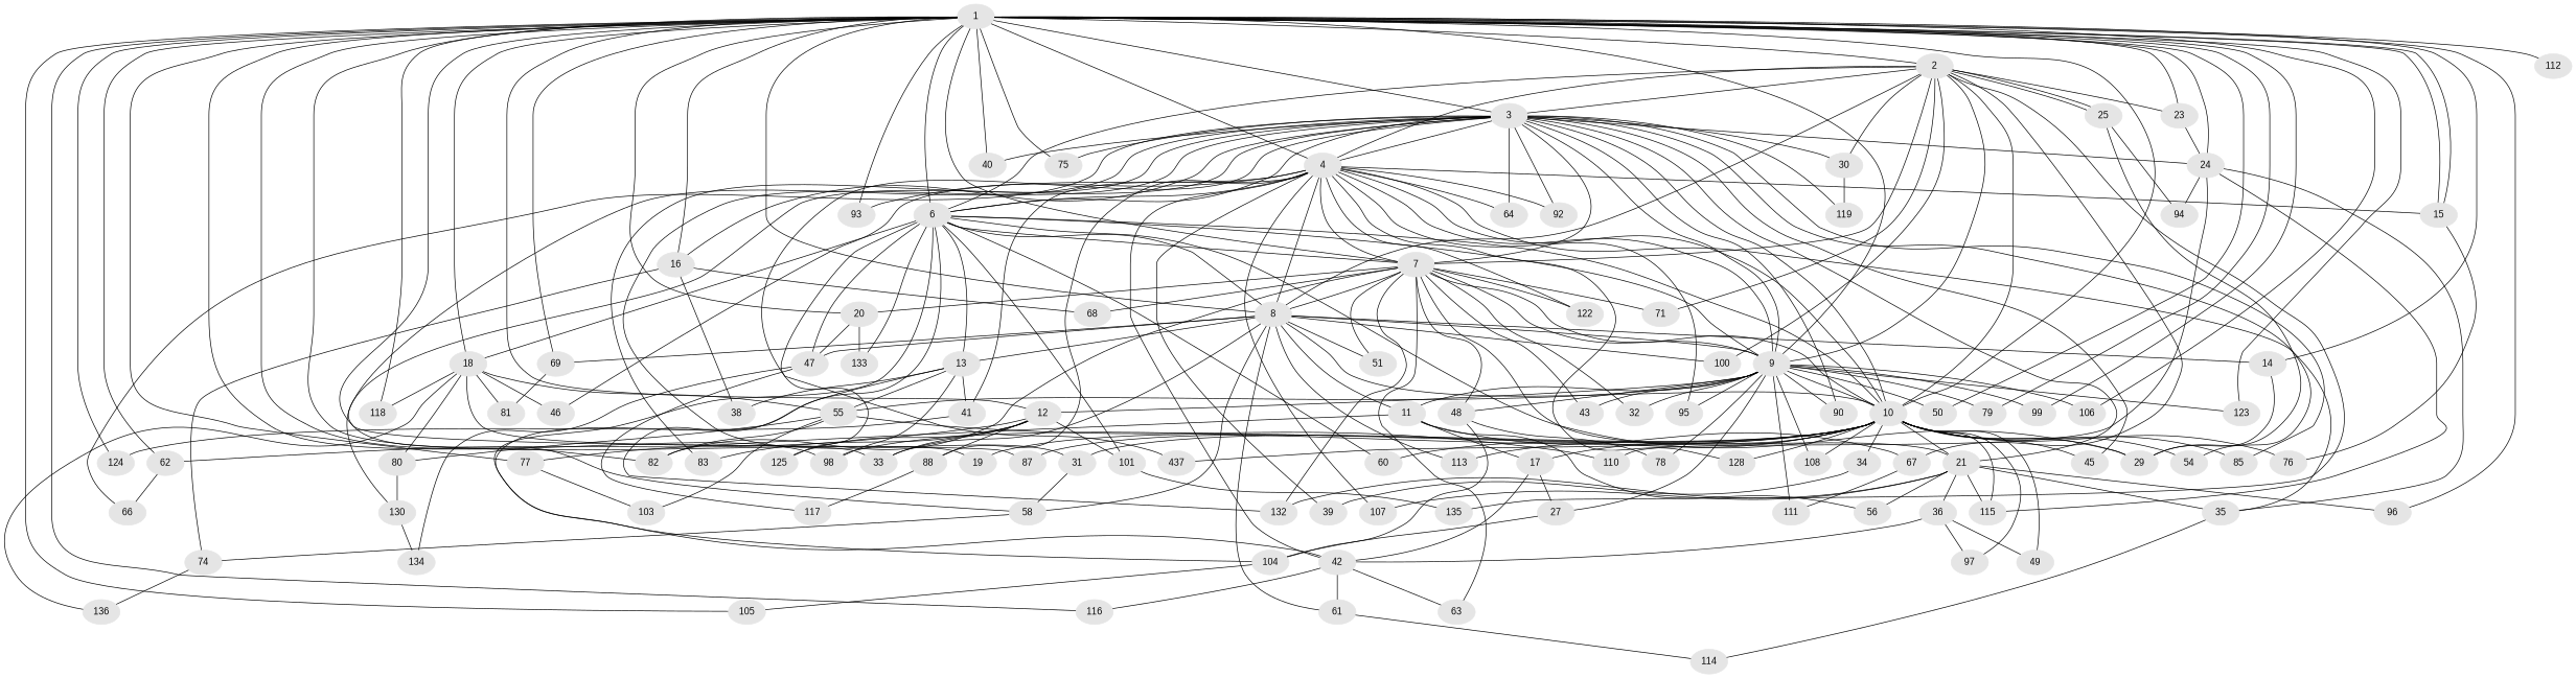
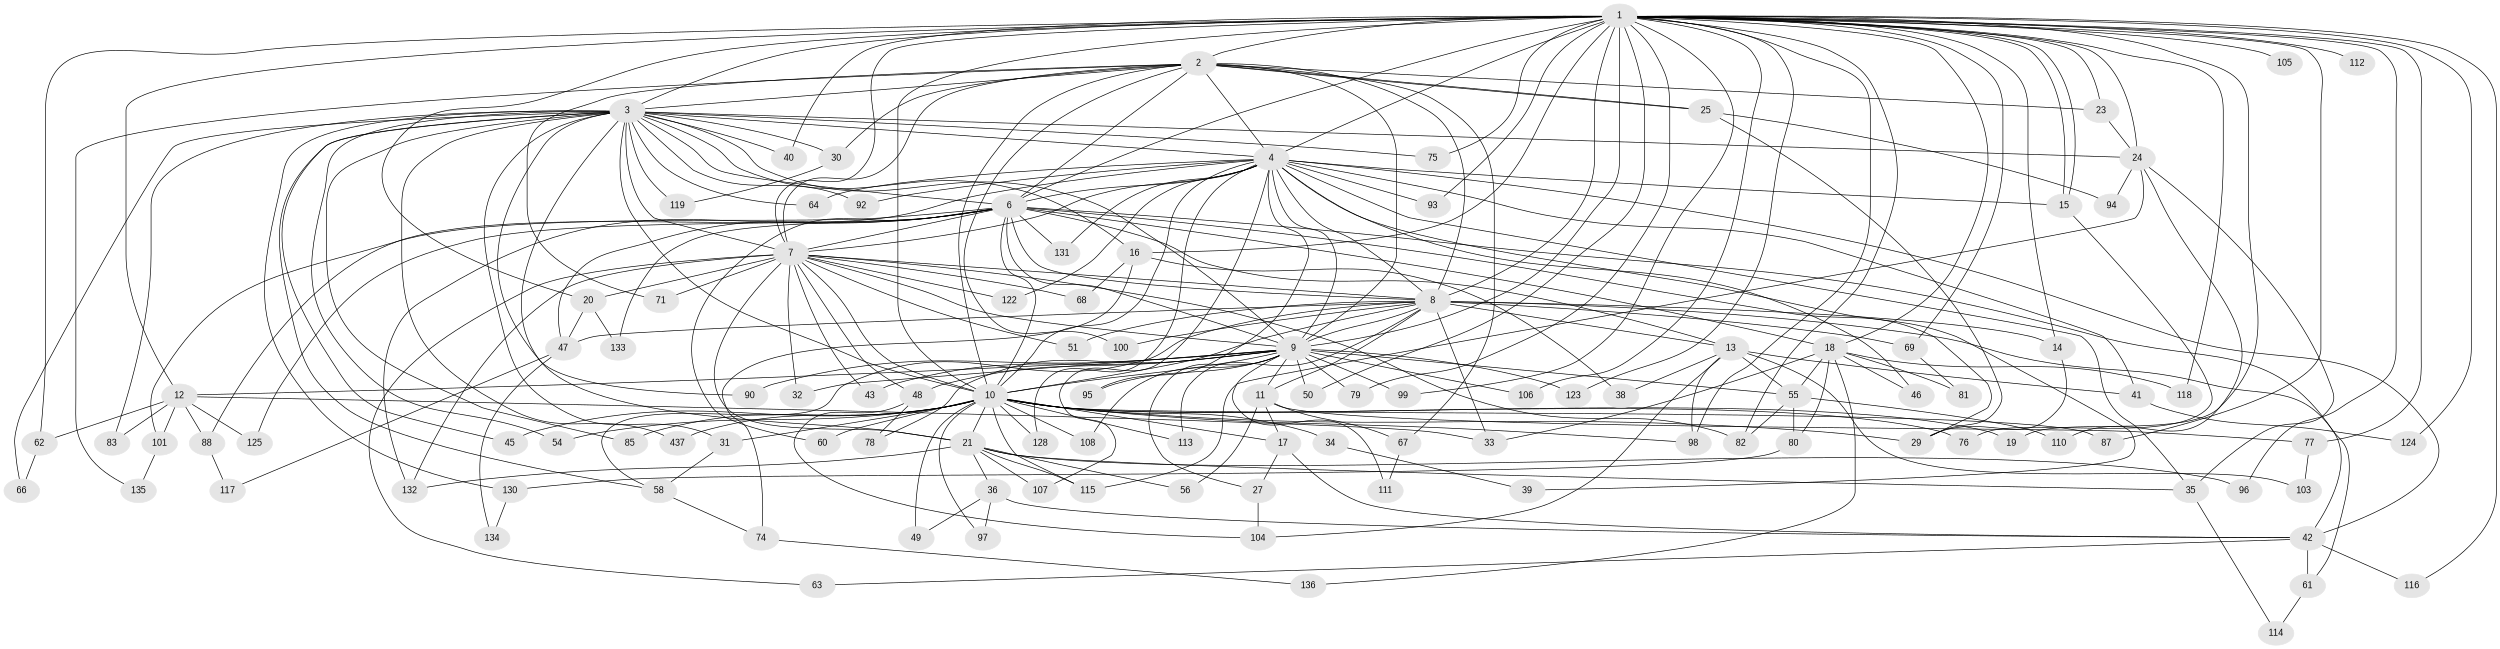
  graph {
    fontname="Liberation Sans"
    node [color=gray90 fontname="Liberation Sans" style=filled]
    edge [fontname="Liberation Sans"]
    1 [super="+5"]
    2 [super="+22"]
    3 [super="+28"]
    4 [super="+86"]
    6 [super="+65"]
    7 [super="+127"]
    8 [super="+59"]
    9 [super="+129"]
    10 [super="+44"]
    12 [super="+57"]
    14 [super="+84"]
    15 [super="+52"]
    16
    18 [super="+70"]
    19
    20
    23
    24 [super="+37"]
    40
    50
    62
    69
    75
    77
    79
    82
    87
    93
    96
    98 [super="+126"]
    99
    105
    106
    112
    116
    118
    123
    124
    25
    30
    67
    71
    100
    135
    21 [super="+26"]
    31 [super="+72"]
    45
    54
    58
    64
    66
    83
    85
    90
    92
    119
    130
    n58 [label=437]
    35 [super="+91"]
    39
    41
    42 [super="+53"]
    46
    88
    95
    107
    122
    128
+   131
    13 [super="+121"]
    29 [super="+109"]
    47 [super="+89"]
    60
    101
    125
    133
    132
    32
    43
    48
    51
    63
    68
    11
    33
    61
    113
    27 [super="+120"]
    55 [super="+102"]
    78
    108
    111
    34 [super="+73"]
    17
    49
    76
    97
    115
    38
    74
    80
    81
    136
    94
    110
    36
    103
    56
    134
    114
    117
    104
    1 -- 2 [weight=3]
    1 -- 3 [weight=2]
    1 -- 4 [weight=2]
    1 -- 6 [weight=3]
    1 -- 7 [weight=3]
    1 -- 8 [weight=3]
    1 -- 9 [weight=2]
    1 -- 10 [weight=2]
    1 -- 12
    1 -- 14
    1 -- 15
    1 -- 15
    1 -- 16
    1 -- 18
    1 -- 19
    1 -- 20
    1 -- 23
    1 -- 24
    1 -- 40
    1 -- 50
    1 -- 62
    1 -- 69
    1 -- 75
    1 -- 77
    1 -- 79
    1 -- 82
    1 -- 87
    1 -- 93
    1 -- 96
    1 -- 98
    1 -- 99
    1 -- 105
    1 -- 106
    1 -- 112 [weight=2]
    1 -- 116
    1 -- 118
    1 -- 123
    1 -- 124
    2 -- 3
    2 -- 4
    2 -- 6
    2 -- 7
    2 -- 8
    2 -- 9 [weight=2]
    2 -- 10
    2 -- 23
    2 -- 25
    2 -- 25
    2 -- 30
    2 -- 67
    2 -- 71
    2 -- 100
    2 -- 135
    3 -- 4
    3 -- 6
    3 -- 7
    3 -- 9
    3 -- 10
    3 -- 16
    3 -- 24
    3 -- 40
    3 -- 75
    3 -- 30
    3 -- 21
    3 -- 31
    3 -- 45
    3 -- 54
    3 -- 58
    3 -- 64
    3 -- 66
    3 -- 83
    3 -- 85
    3 -- 90
    3 -- 92
    3 -- 119
    3 -- 130
    3 -- n58
    4 -- 6
    4 -- 7
    4 -- 8
    4 -- 9
    4 -- 10
    4 -- 15
    4 -- 93
    4 -- 64
    4 -- 92
    4 -- 35
    4 -- 39
    4 -- 41
    4 -- 42
    4 -- 46
    4 -- 88
    4 -- 95
    4 -- 107
    4 -- 122
    4 -- 128
+   4 -- 131
    6 -- 7
    6 -- 8
    6 -- 9
    6 -- 10
    6 -- 18
    6 -- 42
+   6 -- 131
    6 -- 13
    6 -- 29
    6 -- 47
    6 -- 60
    6 -- 101
    6 -- 125
    6 -- 133
    6 -- 132 [weight=2]
    7 -- 8
    7 -- 9
    7 -- 10
    7 -- 20
    7 -- 82
    7 -- 71
    7 -- 21
    7 -- 122
    7 -- 132
    7 -- 32
    7 -- 43
    7 -- 48
    7 -- 51
    7 -- 63
    7 -- 68
    8 -- 9
    8 -- 10
    8 -- 14
    8 -- 69
    8 -- 100
    8 -- 58
    8 -- 13
    8 -- 47
    8 -- 51
    8 -- 11
    8 -- 33
    8 -- 61
    8 -- 113
    9 -- 10 [weight=2]
    9 -- 12
    9 -- 50
    9 -- 79
    9 -- 99
    9 -- 106
    9 -- 123
    9 -- 90
    9 -- 95
    9 -- 32
    9 -- 43
    9 -- 48
    9 -- 11
    9 -- 27
    9 -- 55
    9 -- 78
    9 -- 108
    9 -- 111
    10 -- 19
    10 -- 87
    10 -- 98
    10 -- 21
    10 -- 31
    10 -- 45
    10 -- 54
    10 -- 85
    10 -- n58
    10 -- 128
    10 -- 29
    10 -- 60
    10 -- 113
    10 -- 108
    10 -- 34
    10 -- 17
    10 -- 49
    10 -- 76
    10 -- 97
    10 -- 115
    12 -- 62
    12 -- 83
    12 -- 88
    12 -- 101
    12 -- 125
    12 -- 33
    14 -- 29
    15 -- 76
    16 -- 68
    16 -- 38
    16 -- 74
    18 -- 118
    18 -- 46
    18 -- 33
    18 -- 55
    18 -- 80
    18 -- 81
    18 -- 136
    20 -- 47
    20 -- 133
    23 -- 24
    24 -- 35
    24 -- 115
    24 -- 94
    24 -- 110
    62 -- 66
    69 -- 81
    77 -- 103
    25 -- 29
    25 -- 94
    30 -- 119
    67 -- 111
    21 -- 96
    21 -- 35
    21 -- 107
    21 -- 132
    21 -- 115
    21 -- 36
    21 -- 56
    31 -- 58
    58 -- 74
    130 -- 134
    35 -- 114
    41 -- 124
    42 -- 116
    42 -- 63
    42 -- 61
    88 -- 117
    13 -- 98
    13 -- 41
    13 -- 55
    13 -- 38
-   55 -- 103
+   13 -- 103
    13 -- 104
    47 -- 134
    47 -- 117
    101 -- 135
    48 -- 78
    48 -- 104
    11 -- 77
    11 -- 67
    11 -- 17
    11 -- 56
    61 -- 114
    27 -- 104
    55 -- 82
    55 -- 80
    55 -- 110
    34 -- 39
    17 -- 42
    17 -- 27
    74 -- 136
    80 -- 130
    36 -- 42
    36 -- 49
    36 -- 97
-   104 -- 105
  }
